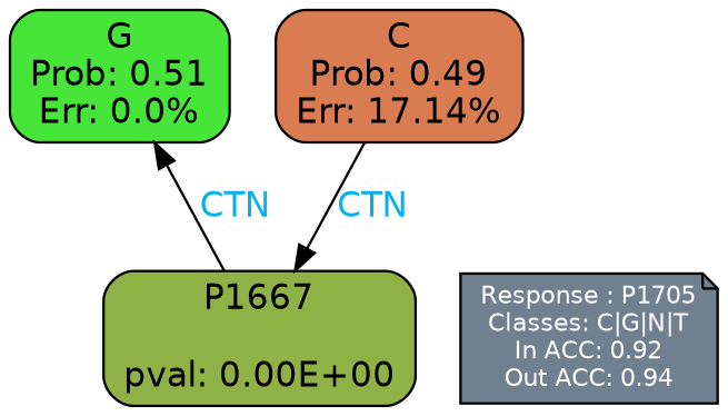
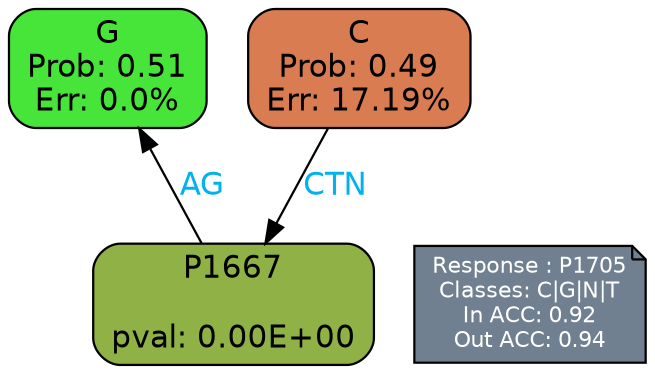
  digraph {
    ranksep=equally
    splines=polylines
    node [color=black fontname=helvetica shape=box style="filled, rounded"]
    edge [fontcolor=deepskyblue2 fontname=helvetica]
    n1 [fillcolor="#47e539" label="G\nProb: 0.51\nErr: 0.0%"]
-   n2 [fillcolor="#d97c51" label="C\nProb: 0.49\nErr: 17.14%"]
+   n2 [fillcolor="#d97c51" label="C\nProb: 0.49\nErr: 17.19%"]
    n3 [align=left fillcolor=slategray fontcolor=white fontsize=10 label="Response : P1705\nClasses: C|G|N|T\nIn ACC: 0.92\nOut ACC: 0.94\n" shape=note style=filled]
    n4 [fillcolor="#8fb145" label="P1667\n\npval: 0.00E+00"]
    subgraph sub_1 {
      rank=same
      n1
      n2
    }
    subgraph sub_2 {
      rank=same
      n3
      n4
    }
    n2 -> n4 [label=CTN]
-   n4 -> n1 [label=CTN]
+   n4 -> n1 [label=AG]
  }
